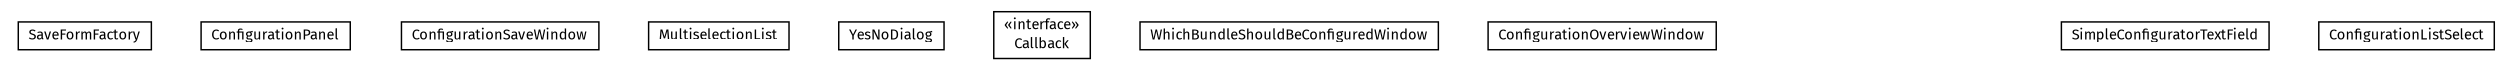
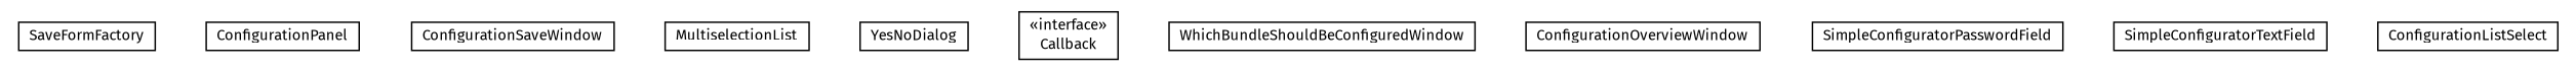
  digraph {
    nodesep=0.25
    ranksep=0.5
    fontname="Fira Sans"
    node [fontcolor=black fontname="Fira Sans" fontsize=10.0 shape=plaintext]
    n1 [label=<<table title="org.universAAL.tools.ucc.configuration.view.SaveFormFactory" border="0" cellborder="1" cellspacing="0" cellpadding="2" port="p" href="./SaveFormFactory.html"> 		<tr><td><table border="0" cellspacing="0" cellpadding="1"> <tr><td align="center" balign="center"> SaveFormFactory </td></tr> 		</table></td></tr> 		</table>>]
    n2 [label=<<table title="org.universAAL.tools.ucc.configuration.view.ConfigurationPanel" border="0" cellborder="1" cellspacing="0" cellpadding="2" port="p" href="./ConfigurationPanel.html"> 		<tr><td><table border="0" cellspacing="0" cellpadding="1"> <tr><td align="center" balign="center"> ConfigurationPanel </td></tr> 		</table></td></tr> 		</table>>]
    n3 [label=<<table title="org.universAAL.tools.ucc.configuration.view.ConfigurationSaveWindow" border="0" cellborder="1" cellspacing="0" cellpadding="2" port="p" href="./ConfigurationSaveWindow.html"> 		<tr><td><table border="0" cellspacing="0" cellpadding="1"> <tr><td align="center" balign="center"> ConfigurationSaveWindow </td></tr> 		</table></td></tr> 		</table>>]
    n4 [label=<<table title="org.universAAL.tools.ucc.configuration.view.MultiselectionList" border="0" cellborder="1" cellspacing="0" cellpadding="2" port="p" href="./MultiselectionList.html"> 		<tr><td><table border="0" cellspacing="0" cellpadding="1"> <tr><td align="center" balign="center"> MultiselectionList </td></tr> 		</table></td></tr> 		</table>>]
    n5 [label=<<table title="org.universAAL.tools.ucc.configuration.view.YesNoDialog" border="0" cellborder="1" cellspacing="0" cellpadding="2" port="p" href="./YesNoDialog.html"> 		<tr><td><table border="0" cellspacing="0" cellpadding="1"> <tr><td align="center" balign="center"> YesNoDialog </td></tr> 		</table></td></tr> 		</table>>]
    n6 [label=<<table title="org.universAAL.tools.ucc.configuration.view.YesNoDialog.Callback" border="0" cellborder="1" cellspacing="0" cellpadding="2" port="p" href="./YesNoDialog.Callback.html"> 		<tr><td><table border="0" cellspacing="0" cellpadding="1"> <tr><td align="center" balign="center"> &#171;interface&#187; </td></tr> <tr><td align="center" balign="center"> Callback </td></tr> 		</table></td></tr> 		</table>>]
    n7 [label=<<table title="org.universAAL.tools.ucc.configuration.view.WhichBundleShouldBeConfiguredWindow" border="0" cellborder="1" cellspacing="0" cellpadding="2" port="p" href="./WhichBundleShouldBeConfiguredWindow.html"> 		<tr><td><table border="0" cellspacing="0" cellpadding="1"> <tr><td align="center" balign="center"> WhichBundleShouldBeConfiguredWindow </td></tr> 		</table></td></tr> 		</table>>]
    n8 [label=<<table title="org.universAAL.tools.ucc.configuration.view.ConfigurationOverviewWindow" border="0" cellborder="1" cellspacing="0" cellpadding="2" port="p" href="./ConfigurationOverviewWindow.html"> 		<tr><td><table border="0" cellspacing="0" cellpadding="1"> <tr><td align="center" balign="center"> ConfigurationOverviewWindow </td></tr> 		</table></td></tr> 		</table>>]
+   n9 [label=<<table title="org.universAAL.tools.ucc.configuration.view.SimpleConfiguratorPasswordField" border="0" cellborder="1" cellspacing="0" cellpadding="2" port="p" href="./SimpleConfiguratorPasswordField.html"> 		<tr><td><table border="0" cellspacing="0" cellpadding="1"> <tr><td align="center" balign="center"> SimpleConfiguratorPasswordField </td></tr> 		</table></td></tr> 		</table>>]
    n10 [label=<<table title="org.universAAL.tools.ucc.configuration.view.SimpleConfiguratorTextField" border="0" cellborder="1" cellspacing="0" cellpadding="2" port="p" href="./SimpleConfiguratorTextField.html"> 		<tr><td><table border="0" cellspacing="0" cellpadding="1"> <tr><td align="center" balign="center"> SimpleConfiguratorTextField </td></tr> 		</table></td></tr> 		</table>>]
    n11 [label=<<table title="org.universAAL.tools.ucc.configuration.view.ConfigurationListSelect" border="0" cellborder="1" cellspacing="0" cellpadding="2" port="p" href="./ConfigurationListSelect.html"> 		<tr><td><table border="0" cellspacing="0" cellpadding="1"> <tr><td align="center" balign="center"> ConfigurationListSelect </td></tr> 		</table></td></tr> 		</table>>]
  }
